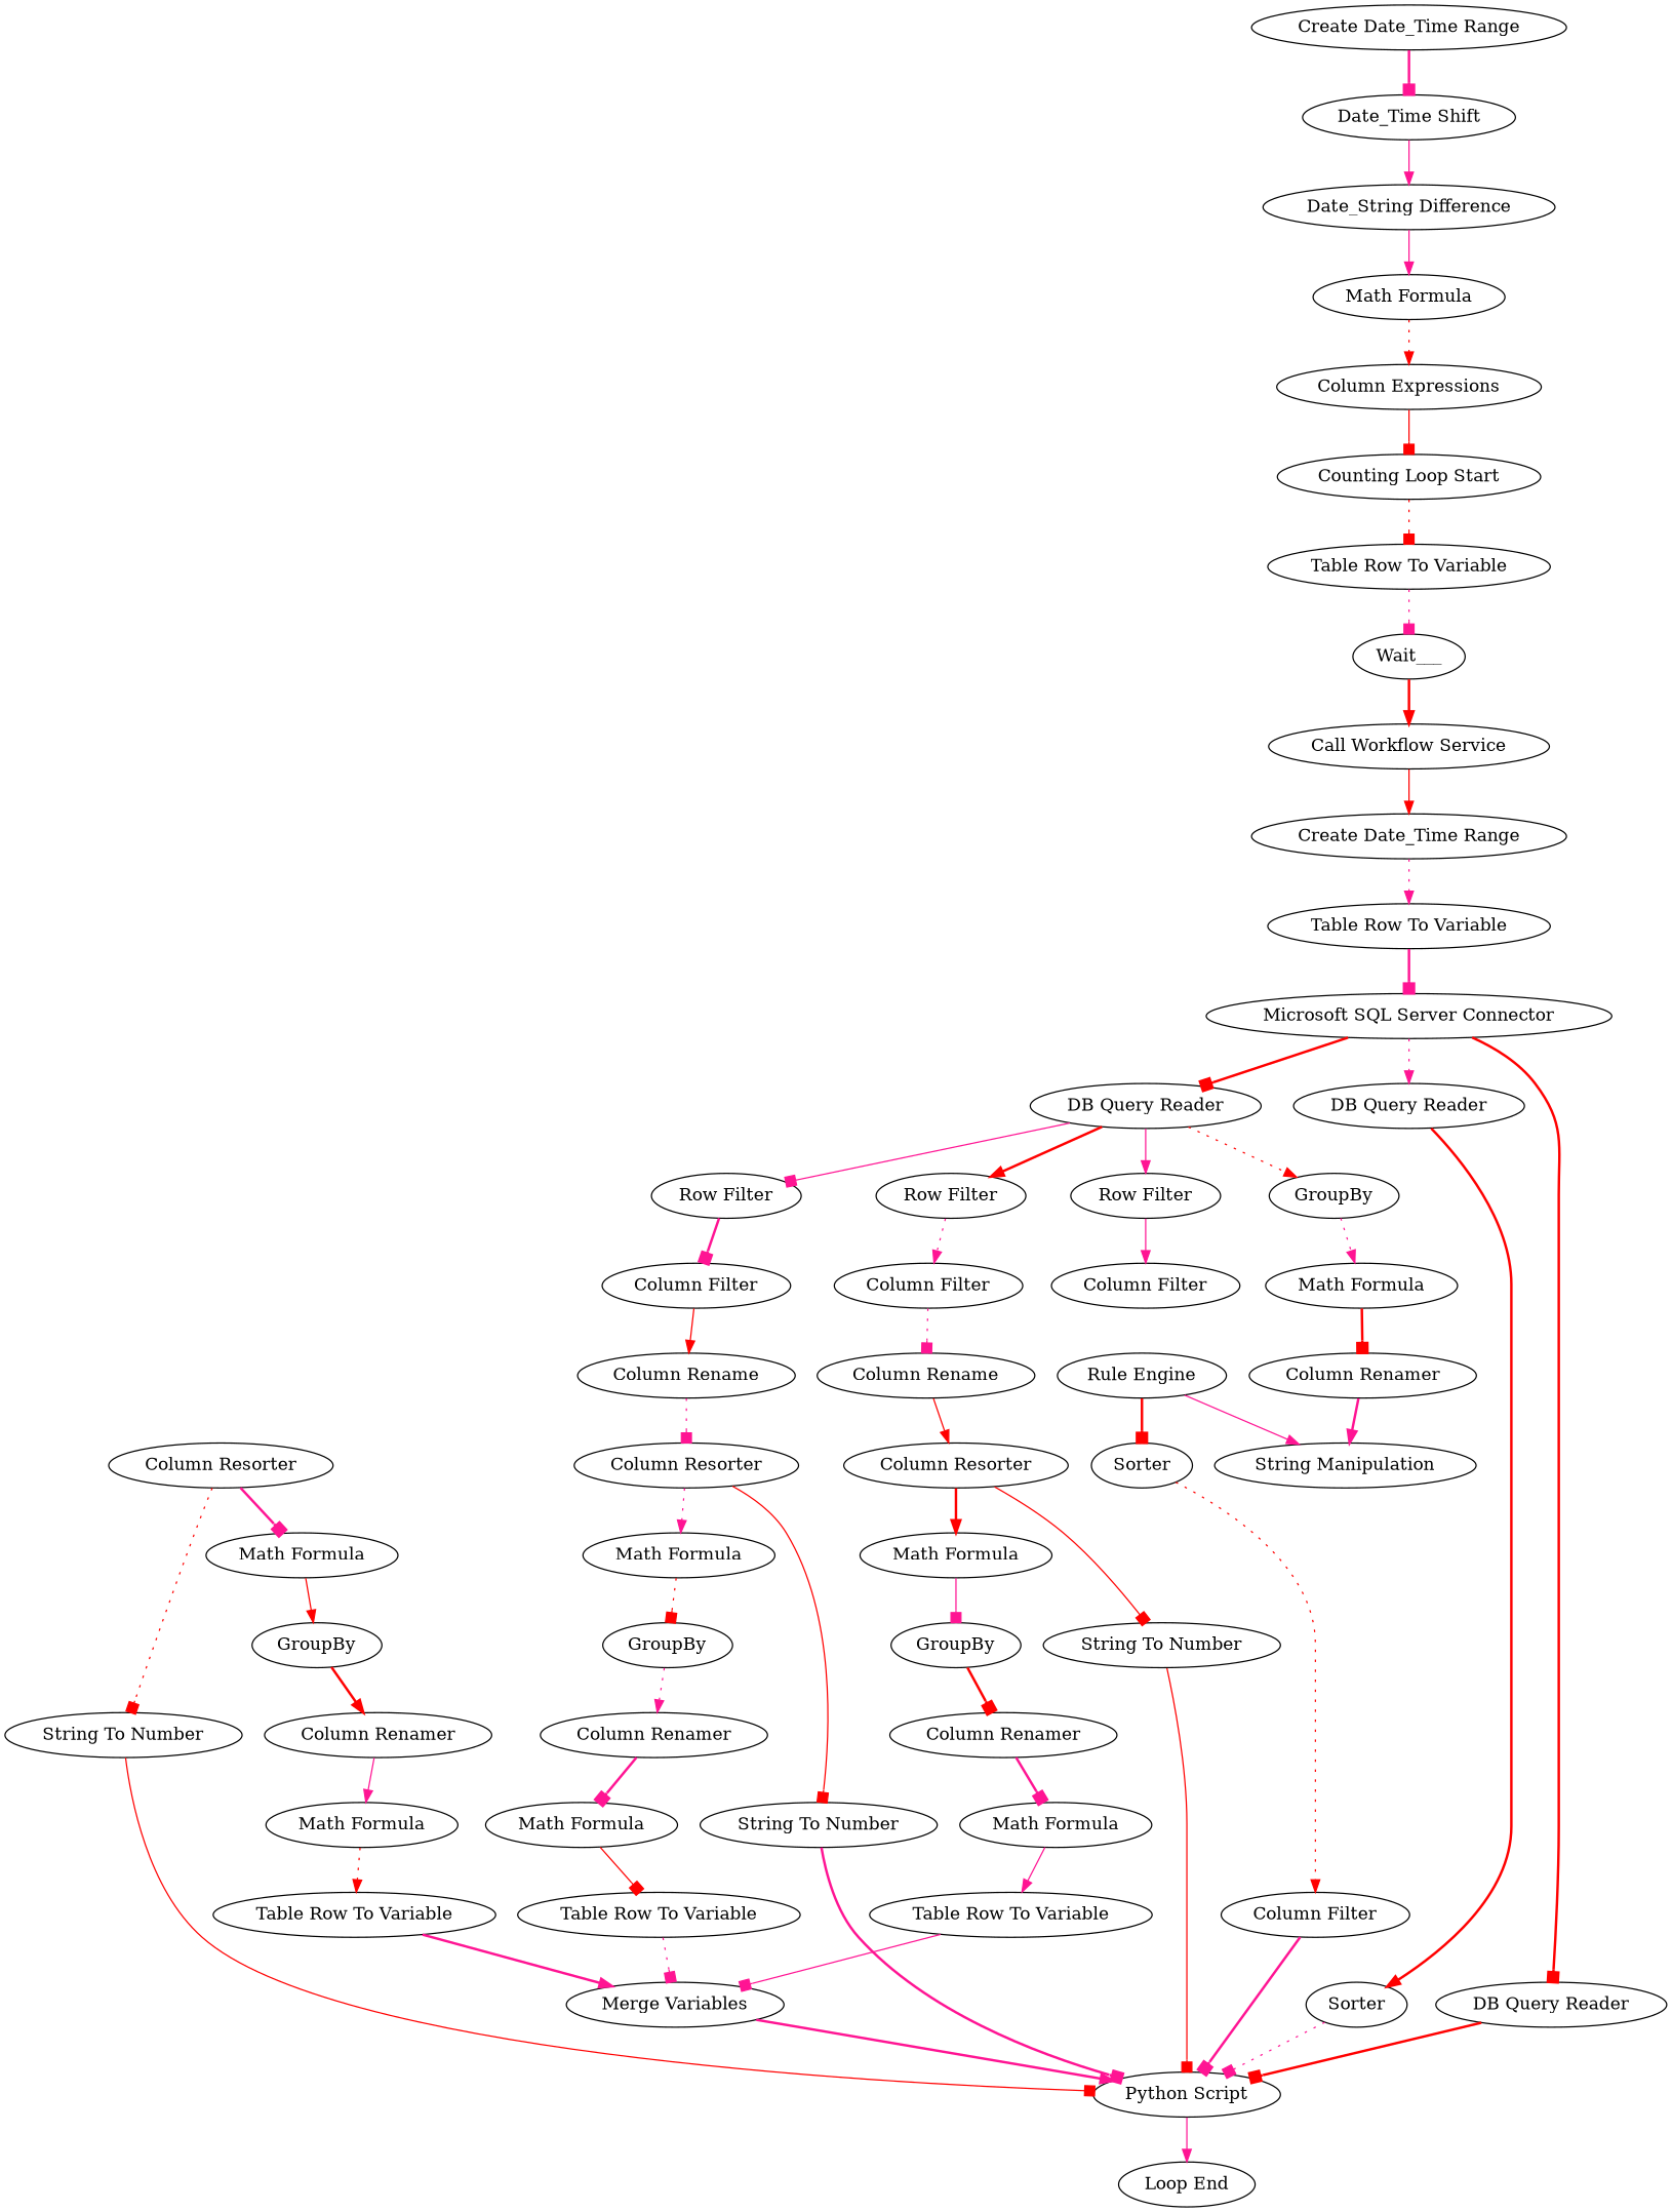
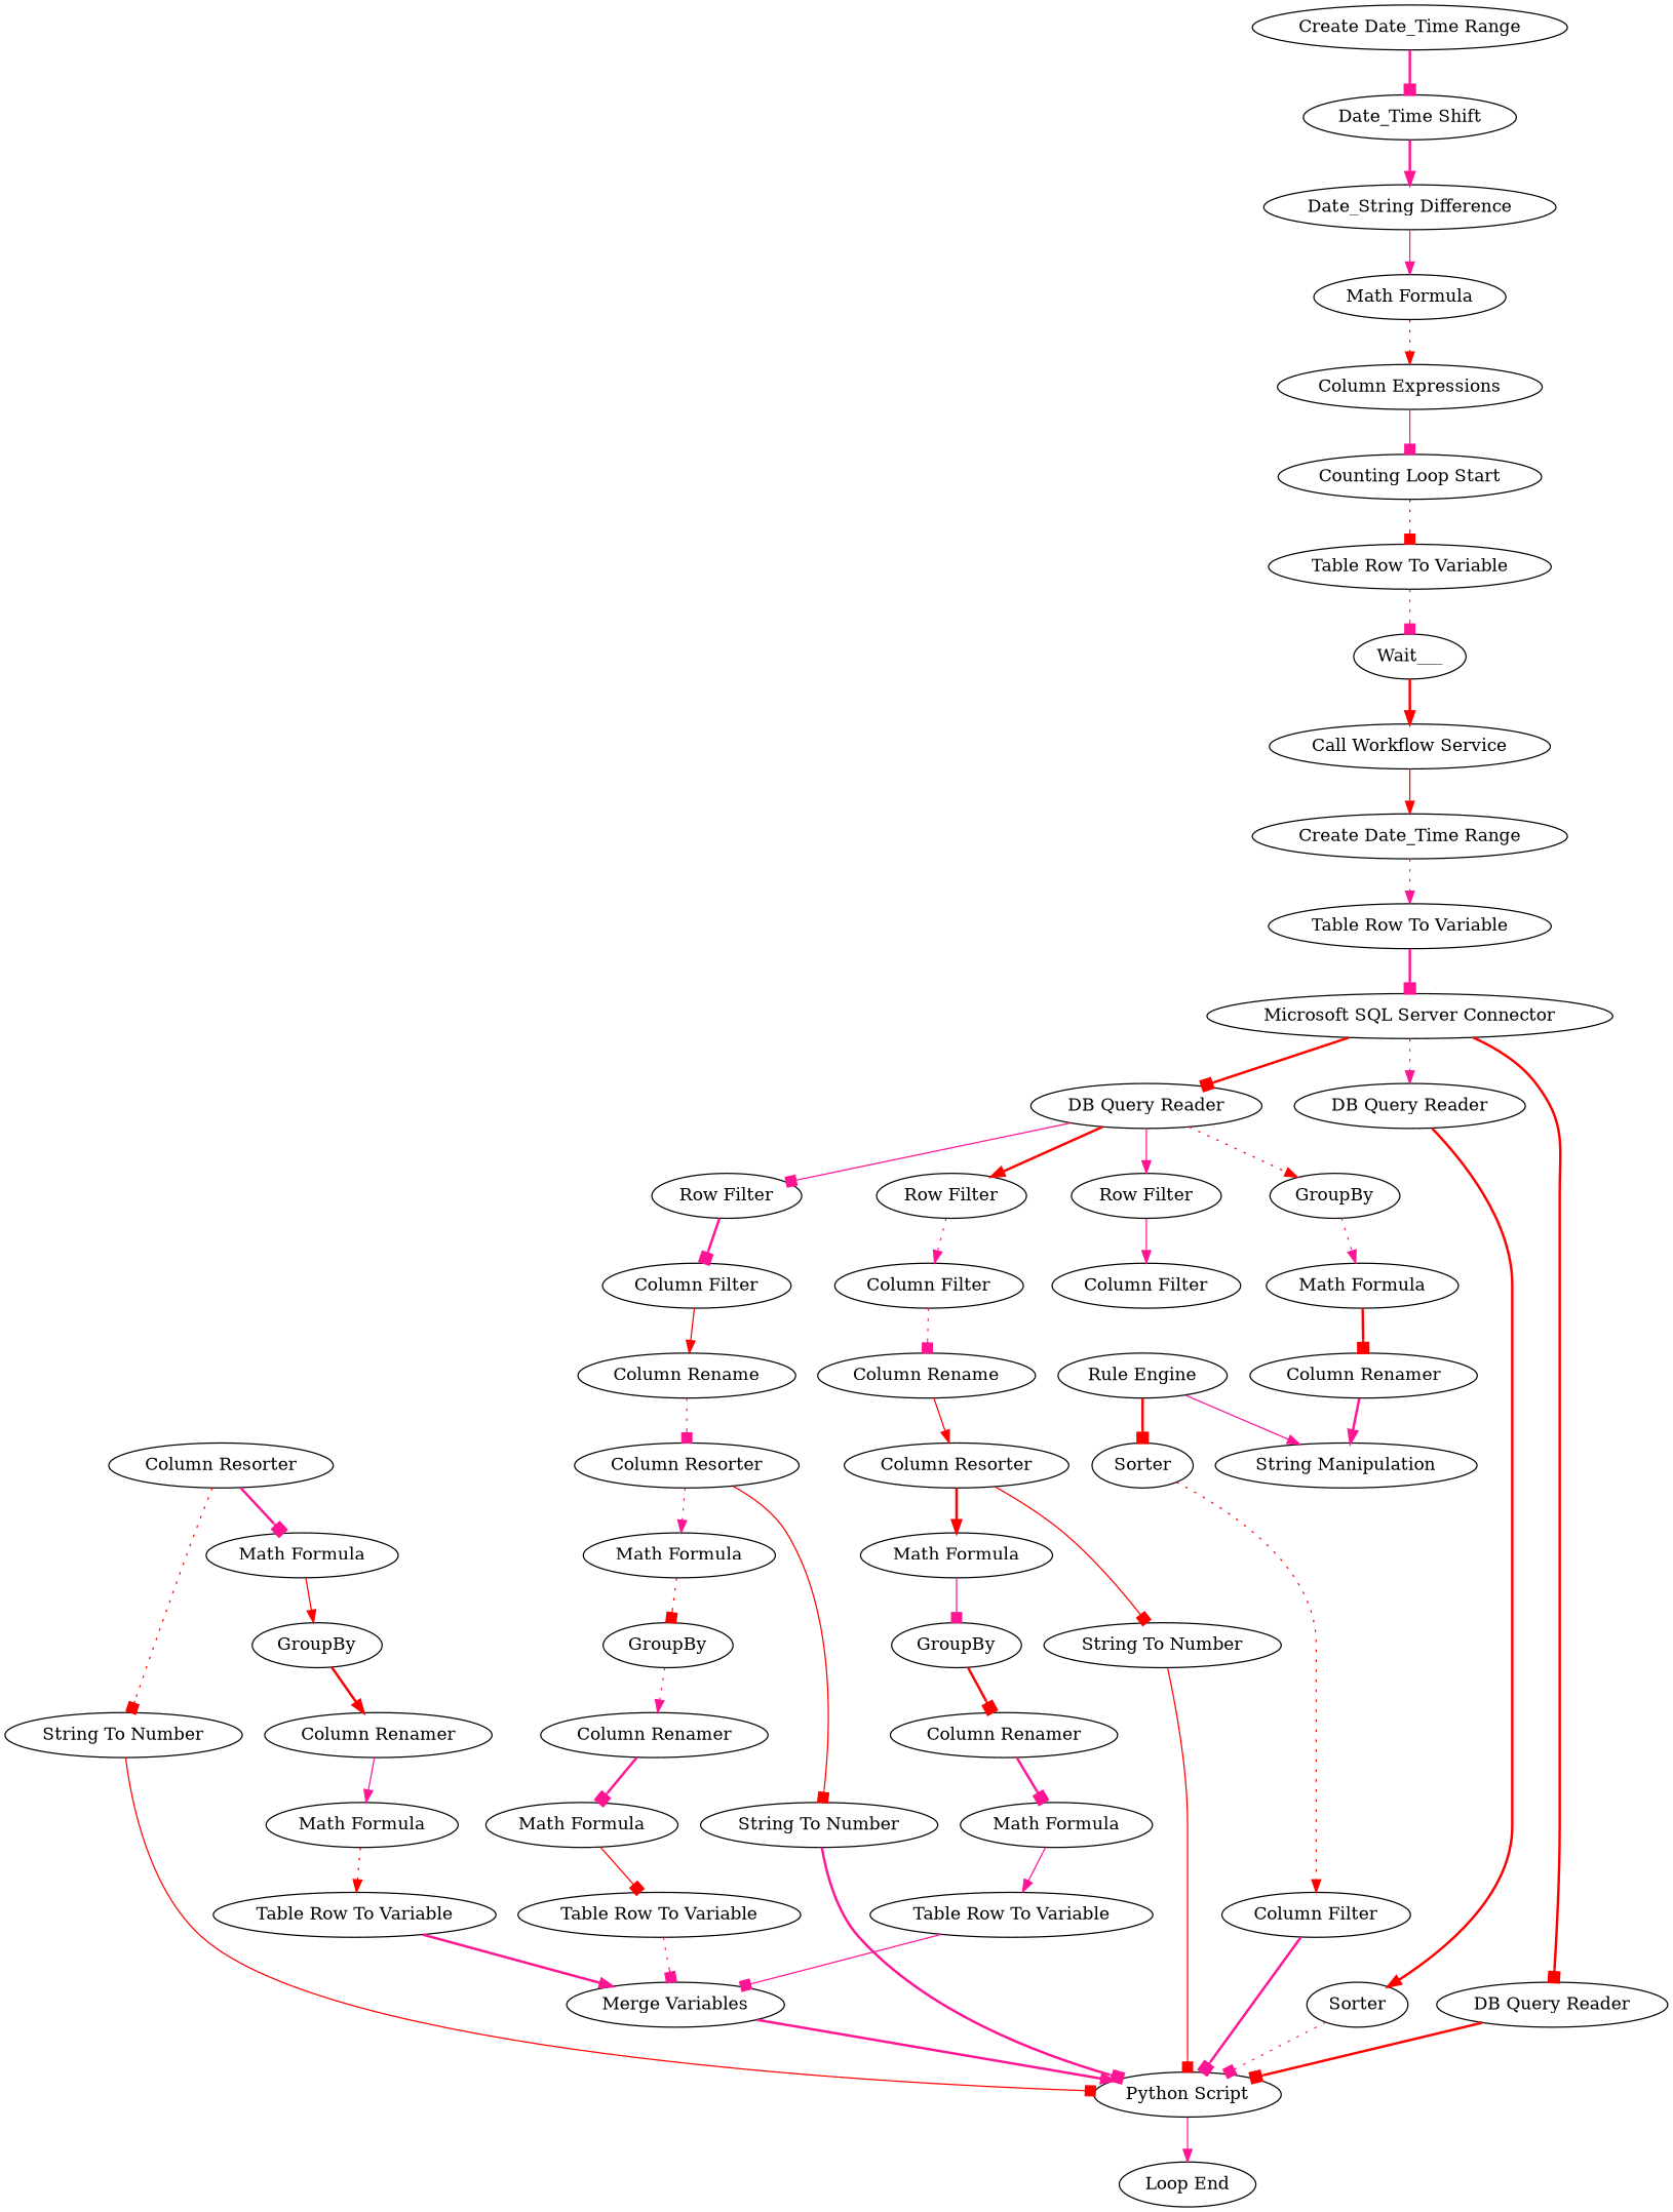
  digraph {
    rankdir=TB
    edge [arrowhead=box color=deeppink style=bold]
    n1 [label="Row Filter"]
    n2 [label="Column Filter"]
    n3 [label="Column Rename"]
    n4 [label="Column Resorter"]
    n5 [label="Column Expressions"]
    n6 [label="Counting Loop Start"]
    n7 [label="Table Row To Variable"]
    n8 [label=Wait___]
    n9 [label="Column Renamer"]
    n10 [label="String Manipulation"]
    n11 [label="Rule Engine"]
    n12 [label=Sorter]
    n13 [label="DB Query Reader"]
    n14 [label="Row Filter"]
    n15 [label="Row Filter"]
    n16 [label=GroupBy]
    n17 [label="Column Filter"]
    n18 [label="Column Filter"]
    n19 [label="Math Formula"]
    n20 [label="Column Rename"]
    n21 [label="Column Resorter"]
    n22 [label="Call Workflow Service"]
    n23 [label="Create Date_Time Range"]
    n24 [label="Date_String Difference"]
    n25 [label="Math Formula"]
    n26 [label="Table Row To Variable"]
    n27 [label="Merge Variables"]
    n28 [label="Python Script"]
    n29 [label="Loop End"]
    n30 [label="String To Number"]
    n31 [label=GroupBy]
    n32 [label="Column Renamer"]
    n33 [label="Math Formula"]
    n34 [label="String To Number"]
    n35 [label="Math Formula"]
    n36 [label=GroupBy]
    n37 [label="String To Number"]
    n38 [label="Math Formula"]
    n39 [label=GroupBy]
    n40 [label="Column Filter"]
    n41 [label="Table Row To Variable"]
    n42 [label="DB Query Reader"]
    n43 [label=Sorter]
    n44 [label="Table Row To Variable"]
    n45 [label="Microsoft SQL Server Connector"]
    n46 [label="DB Query Reader"]
    n47 [label="Column Resorter"]
    n48 [label="Math Formula"]
    n49 [label="Column Renamer"]
    n50 [label="Math Formula"]
    n51 [label="Table Row To Variable"]
    n52 [label="Column Renamer"]
    n53 [label="Math Formula"]
    n54 [label="Create Date_Time Range"]
    n55 [label="Date_Time Shift"]
    n1 -> n2 [arrowhead=normal style=dotted]
    n2 -> n3 [style=dotted]
    n3 -> n4 [arrowhead=normal color=red style=solid]
    n4 -> n37 [color=red style=solid]
    n4 -> n38 [arrowhead=normal color=red]
-   n5 -> n6 [color=red style=solid]
+   n5 -> n6 [style=solid]
    n6 -> n7 [color=red style=dotted]
    n7 -> n8 [style=dotted]
    n8 -> n22 [arrowhead=normal color=red]
    n9 -> n10 [arrowhead=normal]
    n11 -> n10 [arrowhead=normal style=solid]
    n11 -> n12 [color=red]
    n12 -> n40 [arrowhead=normal color=red style=dotted]
    n13 -> n1 [arrowhead=normal color=red]
    n13 -> n14 [style=solid]
    n13 -> n15 [arrowhead=normal style=solid]
    n13 -> n16 [arrowhead=normal color=red style=dotted]
    n14 -> n17
    n15 -> n18 [arrowhead=normal style=solid]
    n16 -> n19 [arrowhead=normal style=dotted]
    n17 -> n20 [arrowhead=normal color=red style=solid]
    n19 -> n9 [color=red]
    n20 -> n21 [style=dotted]
    n21 -> n34 [color=red style=solid]
    n21 -> n35 [arrowhead=normal style=dotted]
    n22 -> n23 [arrowhead=normal color=red style=solid]
    n23 -> n44 [arrowhead=normal style=dotted]
    n24 -> n25 [arrowhead=normal style=solid]
    n25 -> n5 [arrowhead=normal color=red style=dotted]
    n26 -> n27 [arrowhead=normal]
    n27 -> n28 [arrowhead=normal]
    n28 -> n29 [arrowhead=normal style=solid]
    n30 -> n28 [color=red style=solid]
    n31 -> n32 [arrowhead=normal color=red]
    n32 -> n33 [arrowhead=normal style=solid]
    n33 -> n26 [arrowhead=normal color=red style=dotted]
    n34 -> n28
    n35 -> n36 [color=red style=dotted]
    n36 -> n49 [arrowhead=normal style=dotted]
    n37 -> n28 [color=red style=solid]
    n38 -> n39 [style=solid]
    n39 -> n52 [color=red]
    n40 -> n28
    n41 -> n27 [style=dotted]
    n42 -> n43 [arrowhead=normal color=red]
    n43 -> n28 [style=dotted]
    n44 -> n45
    n45 -> n13 [color=red]
    n45 -> n42 [arrowhead=normal style=dotted]
    n45 -> n46 [color=red]
    n46 -> n28 [color=red]
    n47 -> n30 [color=red style=dotted]
    n47 -> n48
    n48 -> n31 [arrowhead=normal color=red style=solid]
    n49 -> n50
    n50 -> n41 [color=red style=solid]
    n51 -> n27 [style=solid]
    n52 -> n53
    n53 -> n51 [arrowhead=normal style=solid]
    n54 -> n55
-   n55 -> n24 [arrowhead=normal style=solid]
+   n55 -> n24 [arrowhead=normal]
  }
